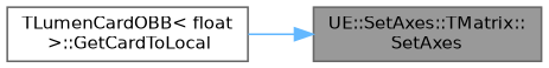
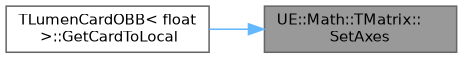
  digraph {
    rankdir=RL
    node [fontname=Helvetica fontsize=10 shape=box style=filled]
-   n1 [color=gray40 fillcolor=grey60 fontcolor=black height=0.2 label="UE::SetAxes::TMatrix::\lSetAxes" width=0.4]
+   n1 [color=gray40 fillcolor=grey60 fontcolor=black height=0.2 label="UE::Math::TMatrix::\lSetAxes" width=0.4]
    n2 [color=grey40 fillcolor=white height=0.2 label="TLumenCardOBB\< float\l \>::GetCardToLocal" width=0.4]
    n1 -> n2 [color=steelblue1 dir=back fontname=Helvetica fontsize=10 labelfontname=Helvetica labelfontsize=10 style=solid]
  }
